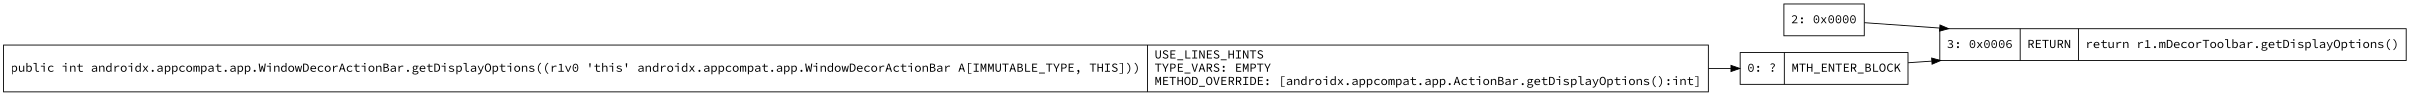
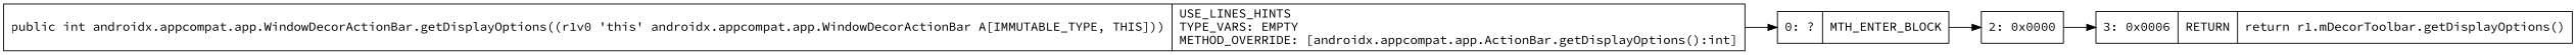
  digraph {
    fontname="Source Code Pro"
    rankdir=LR
    node [fontname="Source Code Pro" shape=record]
    edge [fontname="Source Code Pro"]
    n1 [label="{0\:\ ?|MTH_ENTER_BLOCK\l}"]
    n2 [label="{2\:\ 0x0000}"]
    n3 [label="{3\:\ 0x0006|RETURN\l|return r1.mDecorToolbar.getDisplayOptions()\l}"]
    n4 [label="{public int androidx.appcompat.app.WindowDecorActionBar.getDisplayOptions((r1v0 'this' androidx.appcompat.app.WindowDecorActionBar A[IMMUTABLE_TYPE, THIS]))  | USE_LINES_HINTS\lTYPE_VARS: EMPTY\lMETHOD_OVERRIDE: [androidx.appcompat.app.ActionBar.getDisplayOptions():int]\l}"]
-   n1 -> n3
+   n1 -> n2
    n2 -> n3
    n4 -> n1
  }
